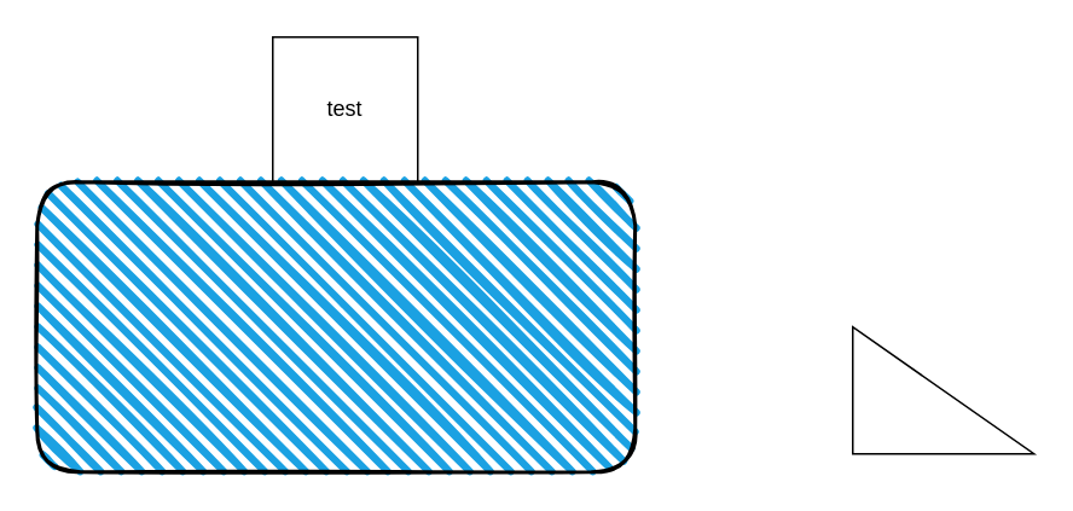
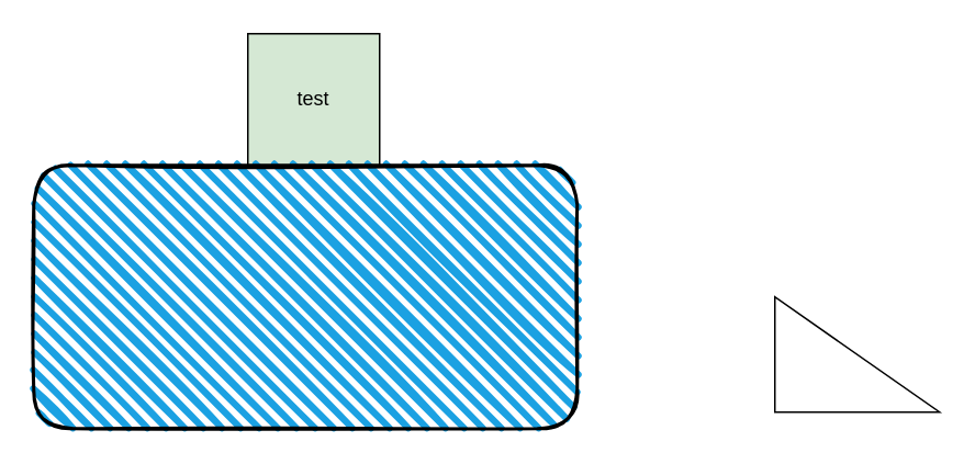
  <mxCell id="0" />
  <mxCell id="1" parent="0" />
- <mxCell id="2" value="test" style="whiteSpace=wrap;html=1;aspect=fixed;" parent="1" vertex="1"><mxGeometry x="150" y="20" width="80" height="80" as="geometry" /></mxCell>
+ <mxCell id="2" value="test" style="whiteSpace=wrap;html=1;aspect=fixed;fillColor=#d5e8d4;" parent="1" vertex="1"><mxGeometry x="150" y="20" width="80" height="80" as="geometry" /></mxCell>
  <mxCell id="3" value="" style="rounded=1;whiteSpace=wrap;html=1;strokeWidth=2;fillWeight=4;hachureGap=8;hachureAngle=45;fillColor=#1ba1e2;sketch=1;" parent="1" vertex="1"><mxGeometry x="20" y="100" width="330" height="160" as="geometry" /></mxCell>
  <mxCell id="4" value="" style="verticalLabelPosition=bottom;verticalAlign=top;html=1;shape=mxgraph.basic.orthogonal_triangle" parent="1" vertex="1"><mxGeometry x="470" y="180" width="100" height="70" as="geometry" /></mxCell>
